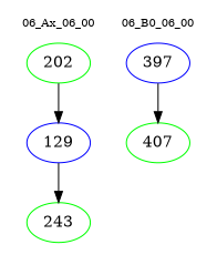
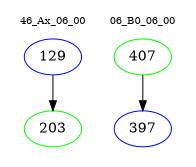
  digraph {
    node [color=green]
    edge [color=black]
-   n1 [label=202]
    n2 [color=blue label=129]
-   n3 [label=243]
+   n3 [label=203]
    n4 [label=407]
    n5 [color=blue label=397]
    subgraph cluster_1 {
      color=white
      fontsize=10
-     label="06_Ax_06_00"
-     n1
+     label="46_Ax_06_00"
      n2
      n3
    }
    subgraph cluster_2 {
      color=white
      fontsize=10
      label="06_B0_06_00"
      n4
      n5
    }
-   n1 -> n2
    n2 -> n3
-   n5 -> n4
+   n4 -> n5
  }
